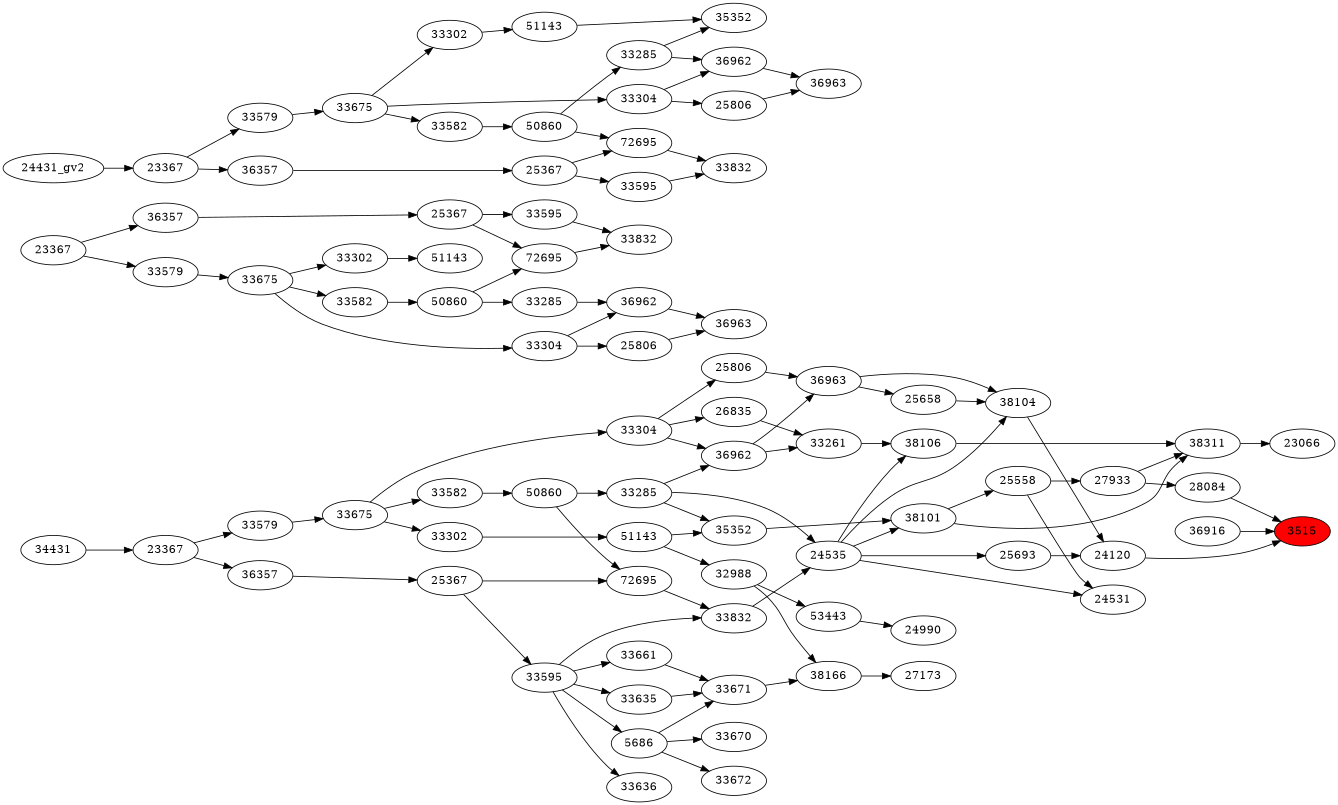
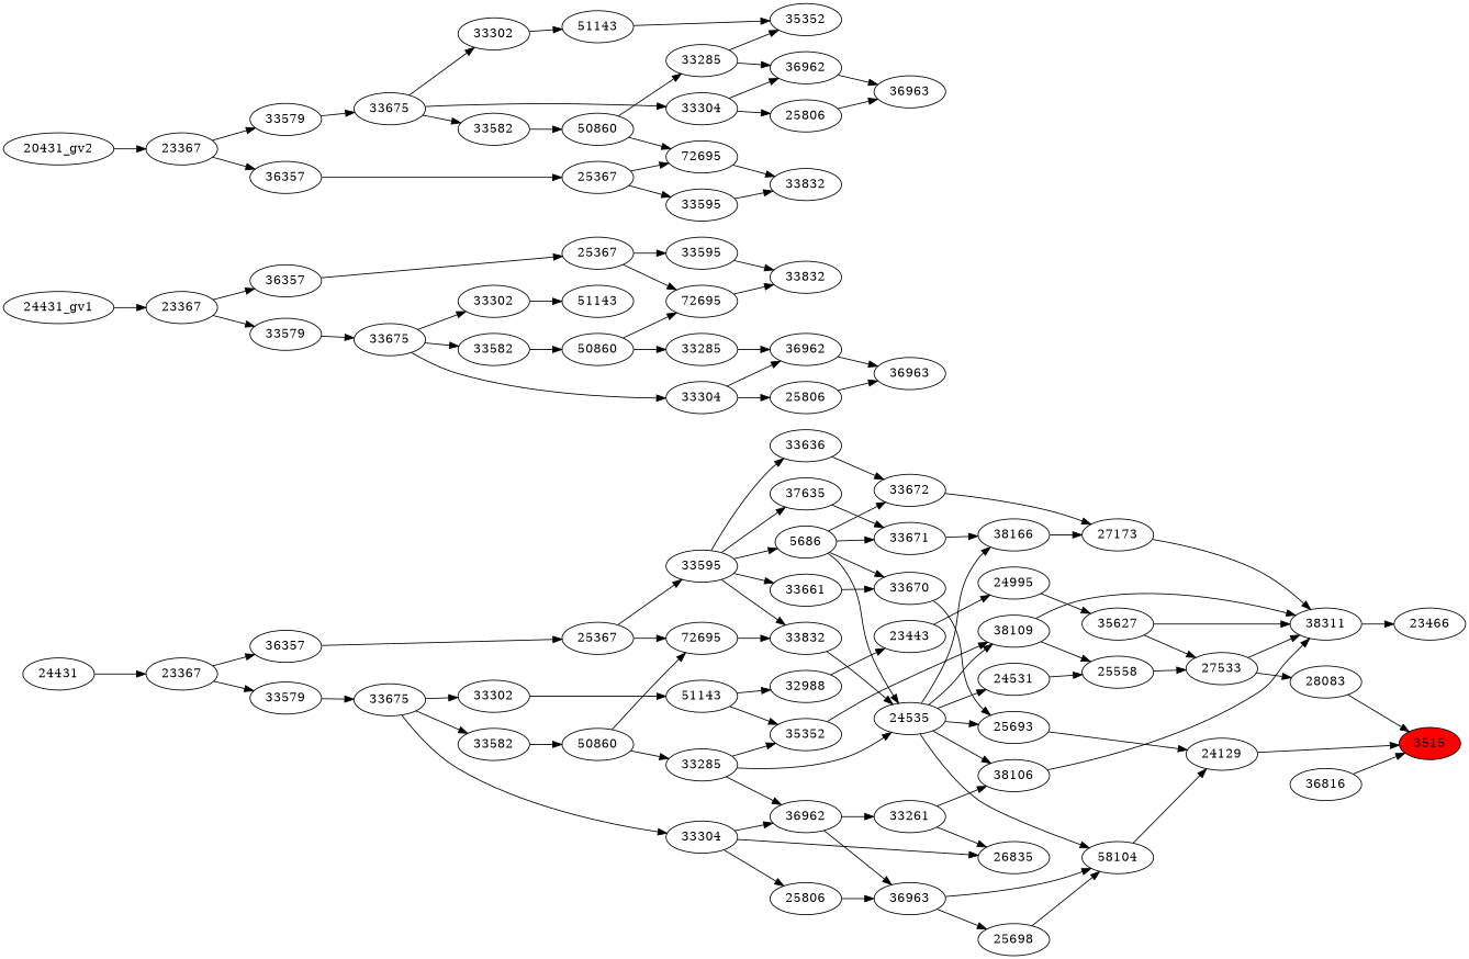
  strict digraph {
    rankdir=LR
    n1 [fillcolor=red label=3515 style=filled]
-   n2 [label=28084]
-   n3 [label=24120]
-   n4 [label=36916]
-   n5 [label=23066]
-   n6 [label=38104]
+   n2 [label=28083]
+   n3 [label=24129]
+   n4 [label=36816]
+   n5 [label=23466]
+   n6 [label=58104]
    n7 [label=25693]
-   n8 [label=25658]
+   n8 [label=25698]
    n9 [label=38311]
    n10 [label=24535]
-   n11 [label=38101]
+   n11 [label=38109]
    n12 [label=38106]
    n13 [label=38166]
    n14 [label=24531]
    n15 [label=25558]
-   n16 [label=24990]
+   n16 [label=24995]
    n17 [label=27173]
    n18 [label=36963]
    n19 [label=33670]
-   n20 [label=27933]
+   n20 [label=27533]
+   n21 [label=35627]
    n22 [label=33285]
    n23 [label=36962]
    n24 [label=35352]
    n25 [label=33261]
    n26 [label=5686]
    n27 [label=33672]
    n28 [label=33671]
    n29 [label=33832]
    n30 [label=25806]
    n31 [label=33661]
    n32 [label=50860]
    n33 [label=72695]
    n34 [label=33595]
    n35 [label=33636]
-   n36 [label=33635]
+   n36 [label=37635]
    n37 [label=33304]
    n38 [label=26835]
-   n39 [label=53443]
+   n39 [label=23443]
    n40 [label=51143]
    n41 [label=32988]
    n42 [label=33582]
    n43 [label=25367]
    n44 [label=33675]
    n45 [label=33302]
    n46 [label=36357]
    n47 [label=33579]
    n48 [label=23367]
-   n49 [label=34431]
+   n49 [label=24431]
    n50 [label=36963]
    n51 [label=36962]
    n52 [label=25806]
    n53 [label=33285]
    n54 [label=50860]
    n55 [label=72695]
    n56 [label=33832]
    n57 [label=33595]
    n58 [label=33304]
    n59 [label=33582]
    n60 [label=25367]
    n61 [label=33675]
    n62 [label=33302]
    n63 [label=51143]
    n64 [label=36357]
    n65 [label=33579]
    n66 [label=23367]
+   "24431_gv1"
    n68 [label=36963]
    n69 [label=36962]
    n70 [label=25806]
    n71 [label=33285]
    n72 [label=35352]
    n73 [label=50860]
    n74 [label=72695]
    n75 [label=33832]
    n76 [label=33595]
    n77 [label=33304]
    n78 [label=51143]
    n79 [label=33582]
    n80 [label=25367]
    n81 [label=33675]
    n82 [label=33302]
    n83 [label=36357]
    n84 [label=33579]
    n85 [label=23367]
-   "24431_gv2"
+   "24431_gv2" [label="20431_gv2"]
    subgraph sub_1 {
      n1
      n2
      n3
      n4
      n5
      n6
      n7
      n8
      n9
      n10
      n11
      n12
      n13
      n14
      n15
      n16
      n17
      n18
      n19
      n20
+     n21
      n22
      n23
      n24
      n25
      n26
      n27
      n28
      n29
      n30
      n31
      n32
      n33
      n34
      n35
      n36
      n37
      n38
      n39
      n40
      n41
      n42
      n43
      n44
      n45
      n46
      n47
      n48
      n49
    }
    subgraph sub_2 {
      n50
      n51
      n52
      n53
      n54
      n55
      n56
      n57
      n58
      n59
      n60
      n61
      n62
      n63
      n64
      n65
      n66
+     "24431_gv1"
    }
    subgraph sub_3 {
      n68
      n69
      n70
      n71
      n72
      n73
      n74
      n75
      n76
      n77
      n78
      n79
      n80
      n81
      n82
      n83
      n84
      n85
      "24431_gv2"
    }
    n2 -> n1
    n3 -> n1
    n4 -> n1
    n6 -> n3
    n7 -> n3
    n8 -> n6
    n9 -> n5
    n10 -> n6
    n10 -> n7
    n10 -> n11
    n10 -> n12
-   n41 -> n13
+   n10 -> n13
    n10 -> n14
    n11 -> n9
    n11 -> n15
    n12 -> n9
    n13 -> n17
-   n15 -> n14
+   n14 -> n15
    n15 -> n20
+   n16 -> n21
+   n17 -> n9
    n18 -> n6
    n18 -> n8
+   n19 -> n7
    n20 -> n2
    n20 -> n9
+   n21 -> n9
+   n21 -> n20
    n22 -> n10
    n22 -> n23
    n22 -> n24
    n23 -> n18
    n23 -> n25
    n24 -> n11
    n25 -> n12
+   n26 -> n10
    n26 -> n19
    n26 -> n27
    n26 -> n28
+   n27 -> n17
    n28 -> n13
    n29 -> n10
    n30 -> n18
-   n31 -> n28
+   n31 -> n19
    n32 -> n22
    n32 -> n33
    n33 -> n29
    n34 -> n26
    n34 -> n29
    n34 -> n31
    n34 -> n35
    n34 -> n36
+   n35 -> n27
    n36 -> n28
    n37 -> n23
    n37 -> n30
    n37 -> n38
-   n38 -> n25
+   n25 -> n38
    n39 -> n16
    n40 -> n24
    n40 -> n41
    n41 -> n39
    n42 -> n32
    n43 -> n33
    n43 -> n34
    n44 -> n37
    n44 -> n42
    n44 -> n45
    n45 -> n40
    n46 -> n43
    n47 -> n44
    n48 -> n46
    n48 -> n47
    n49 -> n48
    n51 -> n50
    n52 -> n50
    n53 -> n51
    n54 -> n53
    n54 -> n55
    n55 -> n56
    n57 -> n56
    n58 -> n51
    n58 -> n52
    n59 -> n54
    n60 -> n55
    n60 -> n57
    n61 -> n58
    n61 -> n59
    n61 -> n62
    n62 -> n63
    n64 -> n60
    n65 -> n61
    n66 -> n64
    n66 -> n65
+   "24431_gv1" -> n66
    n69 -> n68
    n70 -> n68
    n71 -> n69
    n71 -> n72
    n73 -> n71
    n73 -> n74
    n74 -> n75
    n76 -> n75
    n77 -> n69
    n77 -> n70
    n78 -> n72
    n79 -> n73
    n80 -> n74
    n80 -> n76
    n81 -> n77
    n81 -> n79
    n81 -> n82
    n82 -> n78
    n83 -> n80
    n84 -> n81
    n85 -> n83
    n85 -> n84
    "24431_gv2" -> n85
  }
